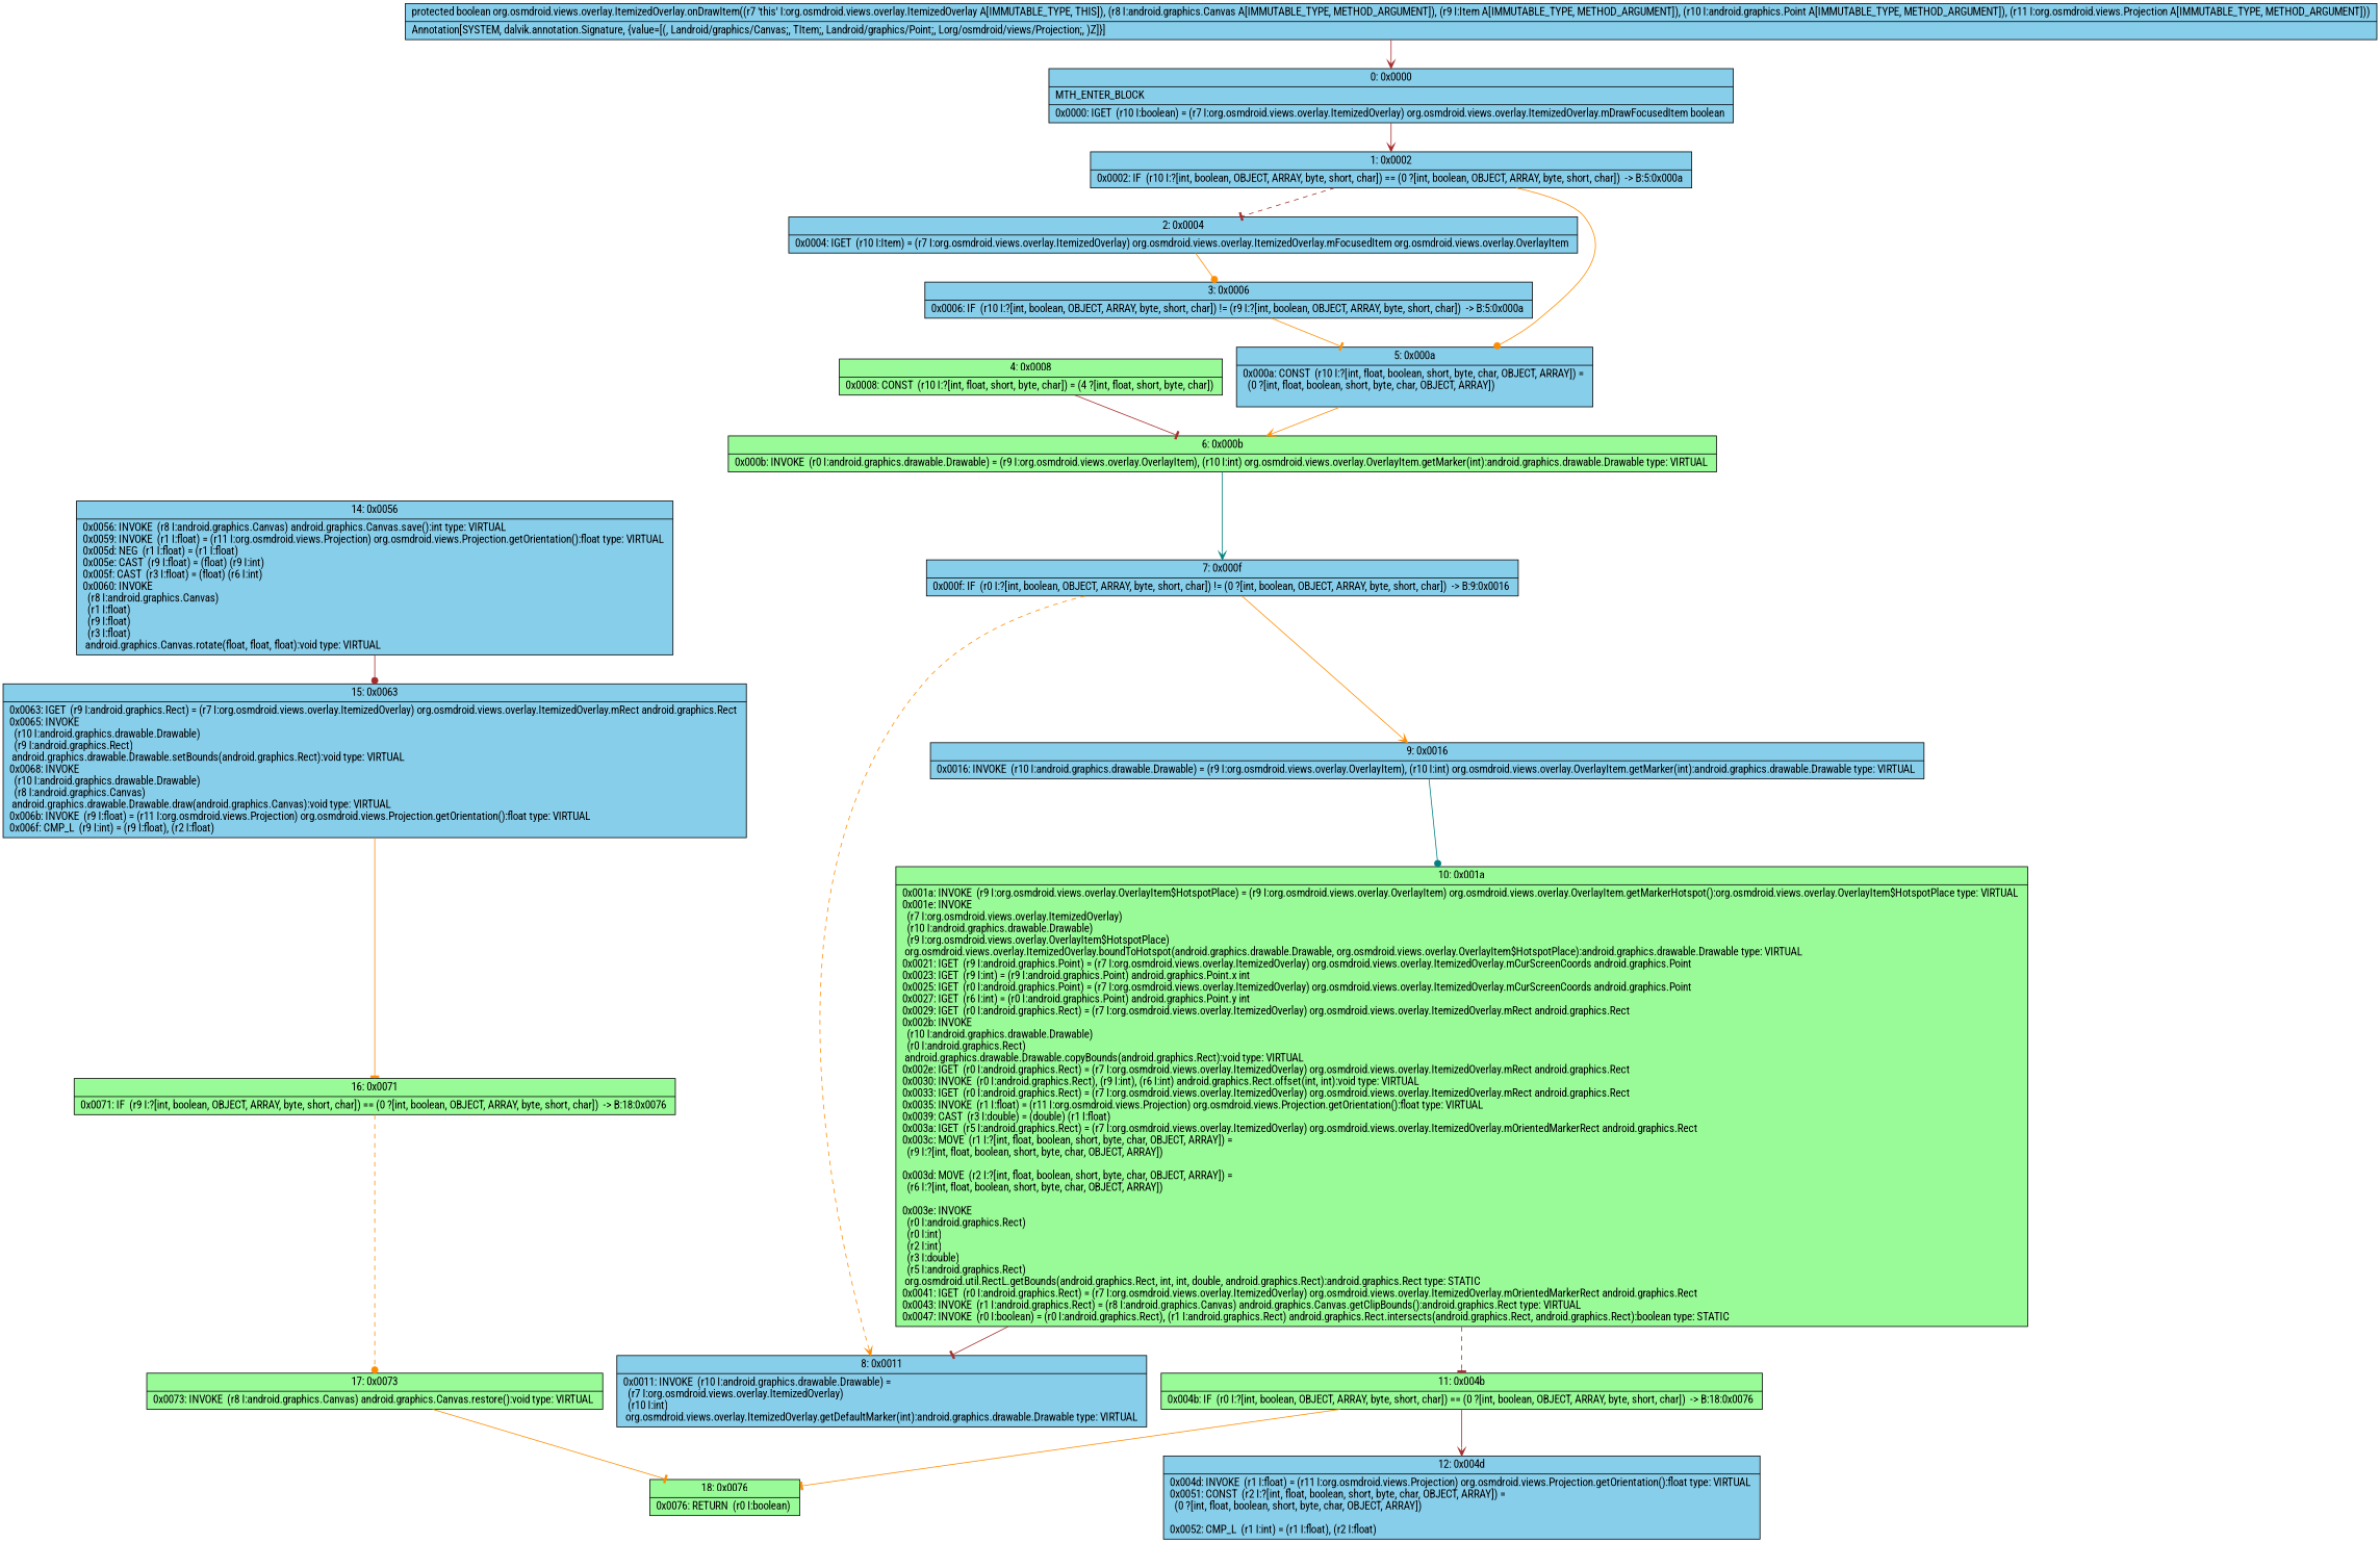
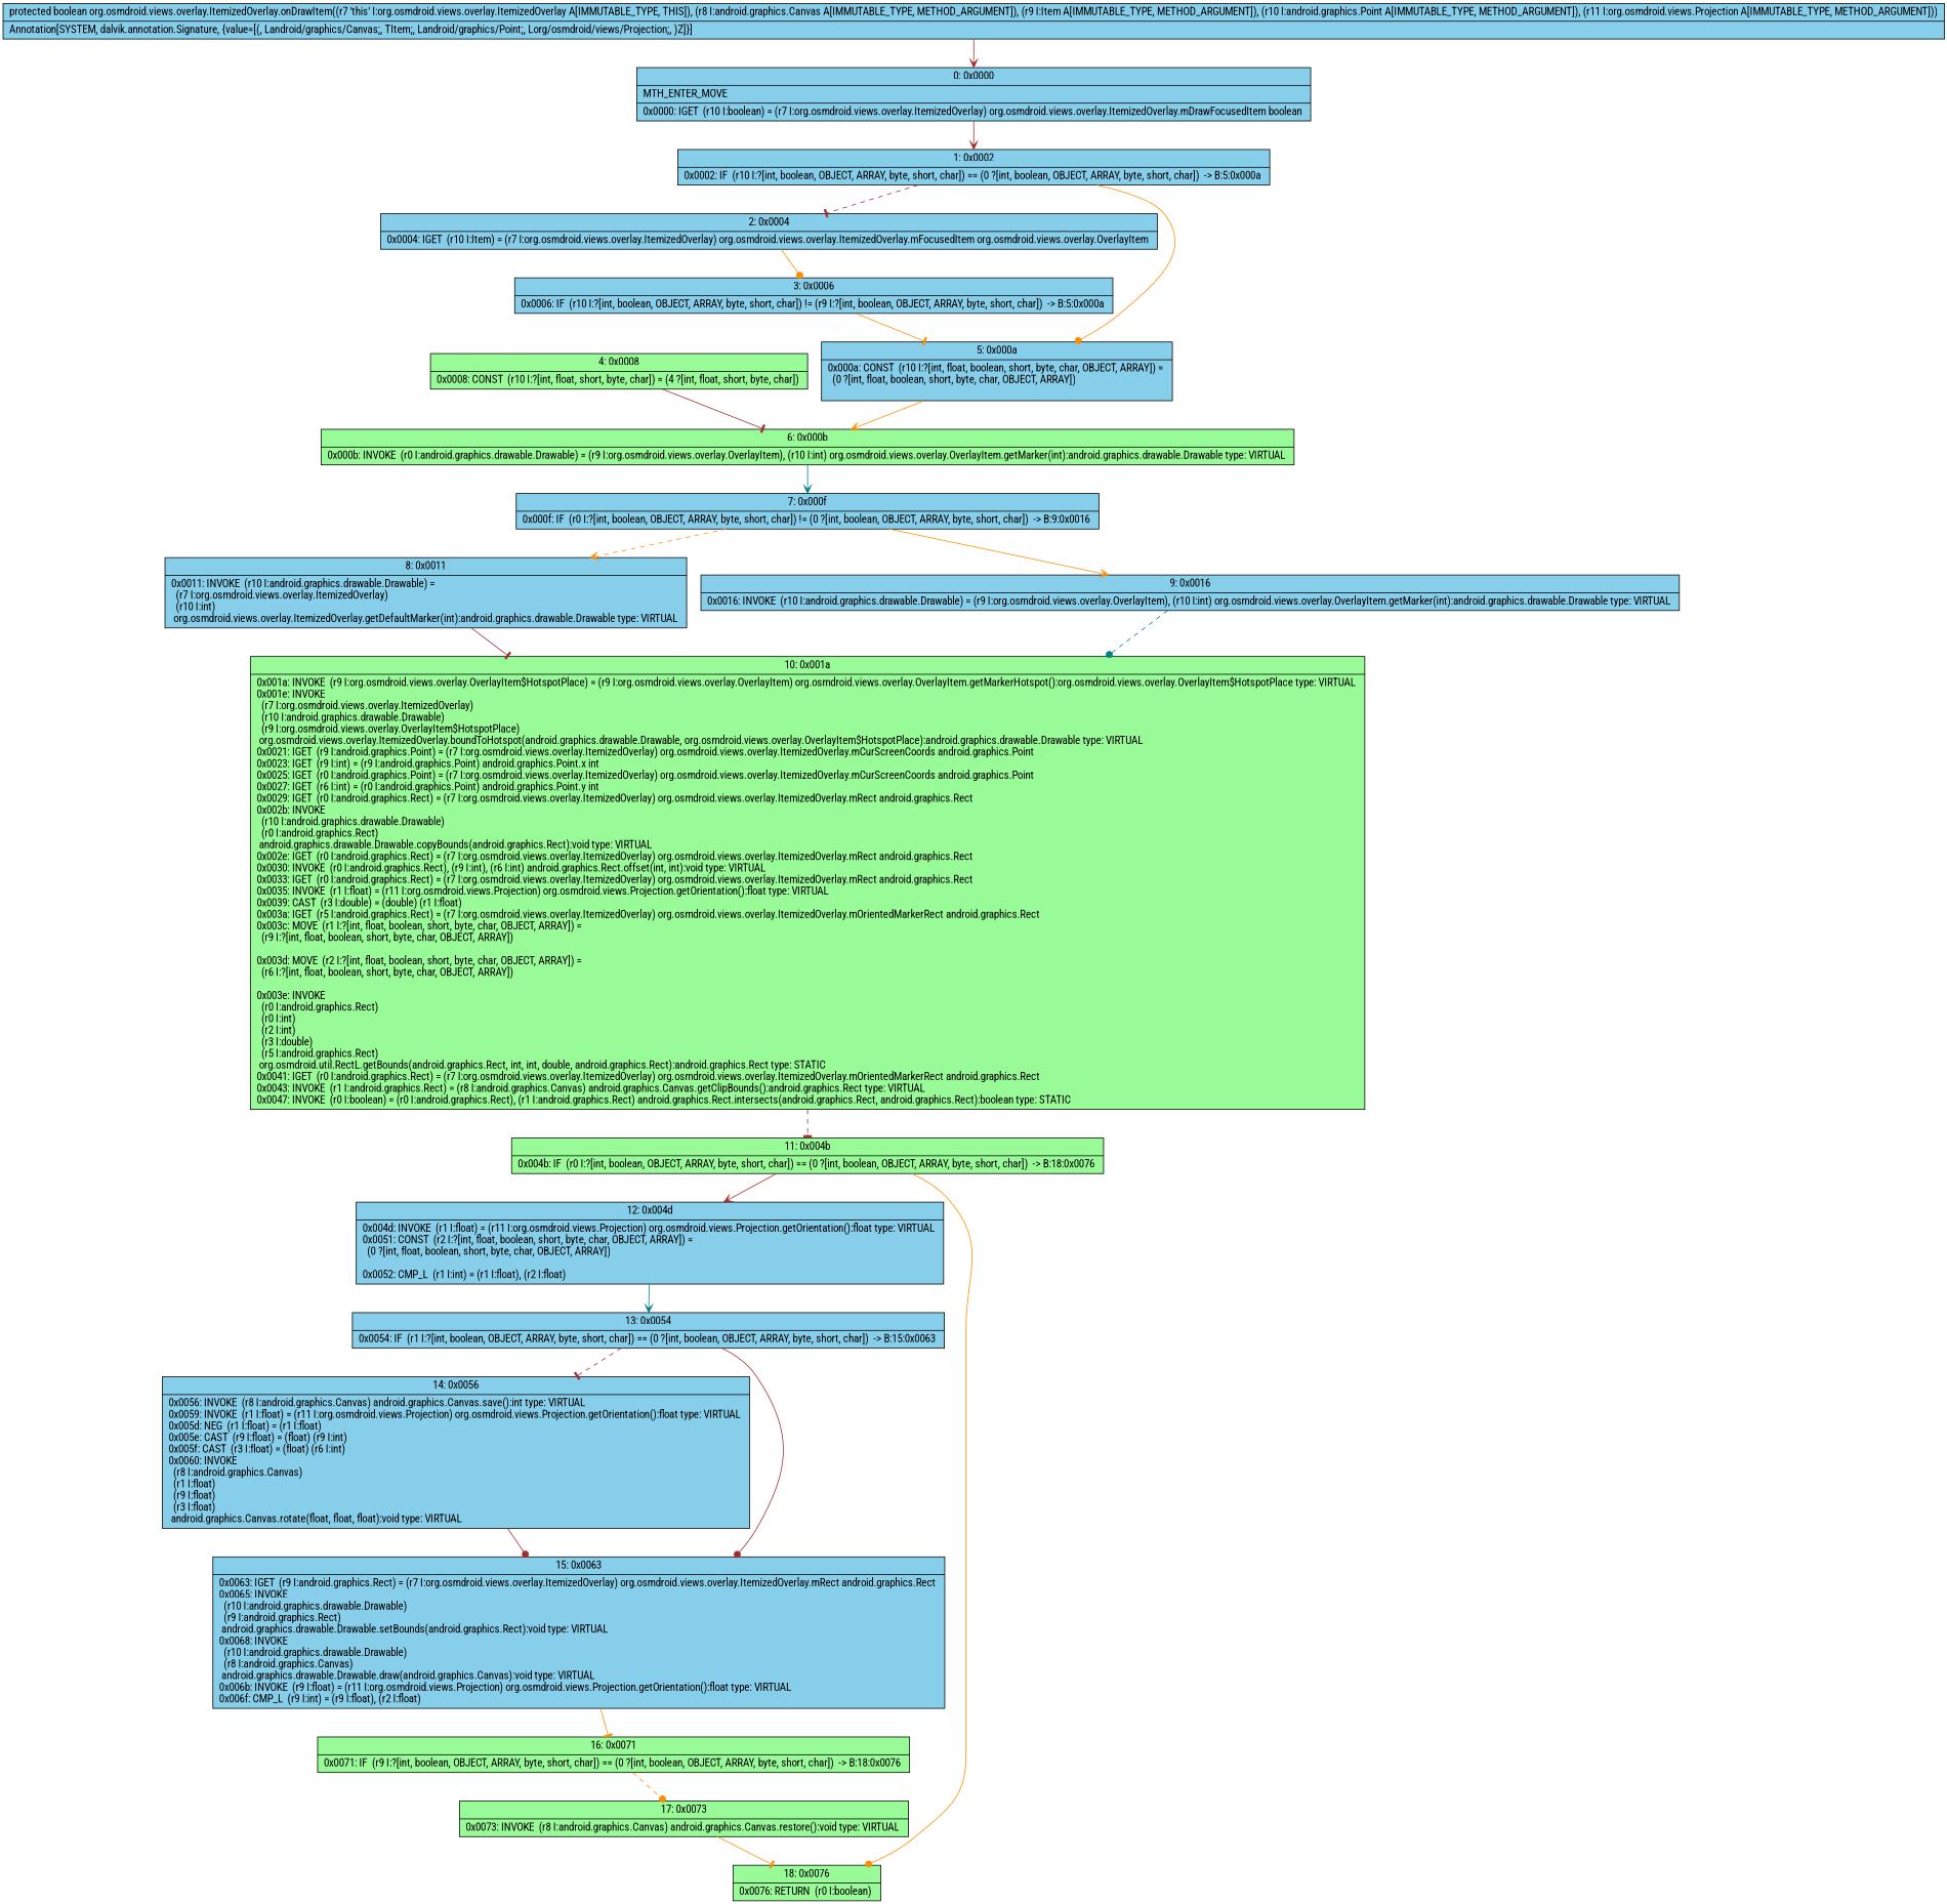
  digraph {
    fontname="Roboto Condensed"
    node [fillcolor=skyblue fontname="Roboto Condensed" shape=record style=filled]
    edge [arrowhead=vee color=brown fontname="Roboto Condensed"]
-   n1 [label="{0\:\ 0x0000|MTH_ENTER_BLOCK\l|0x0000: IGET  (r10 I:boolean) = (r7 I:org.osmdroid.views.overlay.ItemizedOverlay) org.osmdroid.views.overlay.ItemizedOverlay.mDrawFocusedItem boolean \l}"]
+   n1 [label="{0\:\ 0x0000|MTH_ENTER_MOVE\l|0x0000: IGET  (r10 I:boolean) = (r7 I:org.osmdroid.views.overlay.ItemizedOverlay) org.osmdroid.views.overlay.ItemizedOverlay.mDrawFocusedItem boolean \l}"]
    n2 [label="{1\:\ 0x0002|0x0002: IF  (r10 I:?[int, boolean, OBJECT, ARRAY, byte, short, char]) == (0 ?[int, boolean, OBJECT, ARRAY, byte, short, char])  \-\> B:5:0x000a \l}"]
    n3 [label="{2\:\ 0x0004|0x0004: IGET  (r10 I:Item) = (r7 I:org.osmdroid.views.overlay.ItemizedOverlay) org.osmdroid.views.overlay.ItemizedOverlay.mFocusedItem org.osmdroid.views.overlay.OverlayItem \l}"]
    n4 [label="{5\:\ 0x000a|0x000a: CONST  (r10 I:?[int, float, boolean, short, byte, char, OBJECT, ARRAY]) = \l  (0 ?[int, float, boolean, short, byte, char, OBJECT, ARRAY])\l \l}"]
    n5 [label="{3\:\ 0x0006|0x0006: IF  (r10 I:?[int, boolean, OBJECT, ARRAY, byte, short, char]) != (r9 I:?[int, boolean, OBJECT, ARRAY, byte, short, char])  \-\> B:5:0x000a \l}"]
    n6 [fillcolor=palegreen label="{6\:\ 0x000b|0x000b: INVOKE  (r0 I:android.graphics.drawable.Drawable) = (r9 I:org.osmdroid.views.overlay.OverlayItem), (r10 I:int) org.osmdroid.views.overlay.OverlayItem.getMarker(int):android.graphics.drawable.Drawable type: VIRTUAL \l}"]
    n7 [fillcolor=palegreen label="{4\:\ 0x0008|0x0008: CONST  (r10 I:?[int, float, short, byte, char]) = (4 ?[int, float, short, byte, char]) \l}"]
    n8 [label="{7\:\ 0x000f|0x000f: IF  (r0 I:?[int, boolean, OBJECT, ARRAY, byte, short, char]) != (0 ?[int, boolean, OBJECT, ARRAY, byte, short, char])  \-\> B:9:0x0016 \l}"]
    n9 [label="{8\:\ 0x0011|0x0011: INVOKE  (r10 I:android.graphics.drawable.Drawable) = \l  (r7 I:org.osmdroid.views.overlay.ItemizedOverlay)\l  (r10 I:int)\l org.osmdroid.views.overlay.ItemizedOverlay.getDefaultMarker(int):android.graphics.drawable.Drawable type: VIRTUAL \l}"]
    n10 [label="{9\:\ 0x0016|0x0016: INVOKE  (r10 I:android.graphics.drawable.Drawable) = (r9 I:org.osmdroid.views.overlay.OverlayItem), (r10 I:int) org.osmdroid.views.overlay.OverlayItem.getMarker(int):android.graphics.drawable.Drawable type: VIRTUAL \l}"]
    n11 [fillcolor=palegreen label="{10\:\ 0x001a|0x001a: INVOKE  (r9 I:org.osmdroid.views.overlay.OverlayItem$HotspotPlace) = (r9 I:org.osmdroid.views.overlay.OverlayItem) org.osmdroid.views.overlay.OverlayItem.getMarkerHotspot():org.osmdroid.views.overlay.OverlayItem$HotspotPlace type: VIRTUAL \l0x001e: INVOKE  \l  (r7 I:org.osmdroid.views.overlay.ItemizedOverlay)\l  (r10 I:android.graphics.drawable.Drawable)\l  (r9 I:org.osmdroid.views.overlay.OverlayItem$HotspotPlace)\l org.osmdroid.views.overlay.ItemizedOverlay.boundToHotspot(android.graphics.drawable.Drawable, org.osmdroid.views.overlay.OverlayItem$HotspotPlace):android.graphics.drawable.Drawable type: VIRTUAL \l0x0021: IGET  (r9 I:android.graphics.Point) = (r7 I:org.osmdroid.views.overlay.ItemizedOverlay) org.osmdroid.views.overlay.ItemizedOverlay.mCurScreenCoords android.graphics.Point \l0x0023: IGET  (r9 I:int) = (r9 I:android.graphics.Point) android.graphics.Point.x int \l0x0025: IGET  (r0 I:android.graphics.Point) = (r7 I:org.osmdroid.views.overlay.ItemizedOverlay) org.osmdroid.views.overlay.ItemizedOverlay.mCurScreenCoords android.graphics.Point \l0x0027: IGET  (r6 I:int) = (r0 I:android.graphics.Point) android.graphics.Point.y int \l0x0029: IGET  (r0 I:android.graphics.Rect) = (r7 I:org.osmdroid.views.overlay.ItemizedOverlay) org.osmdroid.views.overlay.ItemizedOverlay.mRect android.graphics.Rect \l0x002b: INVOKE  \l  (r10 I:android.graphics.drawable.Drawable)\l  (r0 I:android.graphics.Rect)\l android.graphics.drawable.Drawable.copyBounds(android.graphics.Rect):void type: VIRTUAL \l0x002e: IGET  (r0 I:android.graphics.Rect) = (r7 I:org.osmdroid.views.overlay.ItemizedOverlay) org.osmdroid.views.overlay.ItemizedOverlay.mRect android.graphics.Rect \l0x0030: INVOKE  (r0 I:android.graphics.Rect), (r9 I:int), (r6 I:int) android.graphics.Rect.offset(int, int):void type: VIRTUAL \l0x0033: IGET  (r0 I:android.graphics.Rect) = (r7 I:org.osmdroid.views.overlay.ItemizedOverlay) org.osmdroid.views.overlay.ItemizedOverlay.mRect android.graphics.Rect \l0x0035: INVOKE  (r1 I:float) = (r11 I:org.osmdroid.views.Projection) org.osmdroid.views.Projection.getOrientation():float type: VIRTUAL \l0x0039: CAST  (r3 I:double) = (double) (r1 I:float) \l0x003a: IGET  (r5 I:android.graphics.Rect) = (r7 I:org.osmdroid.views.overlay.ItemizedOverlay) org.osmdroid.views.overlay.ItemizedOverlay.mOrientedMarkerRect android.graphics.Rect \l0x003c: MOVE  (r1 I:?[int, float, boolean, short, byte, char, OBJECT, ARRAY]) = \l  (r9 I:?[int, float, boolean, short, byte, char, OBJECT, ARRAY])\l \l0x003d: MOVE  (r2 I:?[int, float, boolean, short, byte, char, OBJECT, ARRAY]) = \l  (r6 I:?[int, float, boolean, short, byte, char, OBJECT, ARRAY])\l \l0x003e: INVOKE  \l  (r0 I:android.graphics.Rect)\l  (r0 I:int)\l  (r2 I:int)\l  (r3 I:double)\l  (r5 I:android.graphics.Rect)\l org.osmdroid.util.RectL.getBounds(android.graphics.Rect, int, int, double, android.graphics.Rect):android.graphics.Rect type: STATIC \l0x0041: IGET  (r0 I:android.graphics.Rect) = (r7 I:org.osmdroid.views.overlay.ItemizedOverlay) org.osmdroid.views.overlay.ItemizedOverlay.mOrientedMarkerRect android.graphics.Rect \l0x0043: INVOKE  (r1 I:android.graphics.Rect) = (r8 I:android.graphics.Canvas) android.graphics.Canvas.getClipBounds():android.graphics.Rect type: VIRTUAL \l0x0047: INVOKE  (r0 I:boolean) = (r0 I:android.graphics.Rect), (r1 I:android.graphics.Rect) android.graphics.Rect.intersects(android.graphics.Rect, android.graphics.Rect):boolean type: STATIC \l}"]
    n12 [fillcolor=palegreen label="{11\:\ 0x004b|0x004b: IF  (r0 I:?[int, boolean, OBJECT, ARRAY, byte, short, char]) == (0 ?[int, boolean, OBJECT, ARRAY, byte, short, char])  \-\> B:18:0x0076 \l}"]
    n13 [label="{12\:\ 0x004d|0x004d: INVOKE  (r1 I:float) = (r11 I:org.osmdroid.views.Projection) org.osmdroid.views.Projection.getOrientation():float type: VIRTUAL \l0x0051: CONST  (r2 I:?[int, float, boolean, short, byte, char, OBJECT, ARRAY]) = \l  (0 ?[int, float, boolean, short, byte, char, OBJECT, ARRAY])\l \l0x0052: CMP_L  (r1 I:int) = (r1 I:float), (r2 I:float) \l}"]
    n14 [fillcolor=palegreen label="{18\:\ 0x0076|0x0076: RETURN  (r0 I:boolean) \l}"]
+   n15 [label="{13\:\ 0x0054|0x0054: IF  (r1 I:?[int, boolean, OBJECT, ARRAY, byte, short, char]) == (0 ?[int, boolean, OBJECT, ARRAY, byte, short, char])  \-\> B:15:0x0063 \l}"]
    n16 [label="{14\:\ 0x0056|0x0056: INVOKE  (r8 I:android.graphics.Canvas) android.graphics.Canvas.save():int type: VIRTUAL \l0x0059: INVOKE  (r1 I:float) = (r11 I:org.osmdroid.views.Projection) org.osmdroid.views.Projection.getOrientation():float type: VIRTUAL \l0x005d: NEG  (r1 I:float) = (r1 I:float) \l0x005e: CAST  (r9 I:float) = (float) (r9 I:int) \l0x005f: CAST  (r3 I:float) = (float) (r6 I:int) \l0x0060: INVOKE  \l  (r8 I:android.graphics.Canvas)\l  (r1 I:float)\l  (r9 I:float)\l  (r3 I:float)\l android.graphics.Canvas.rotate(float, float, float):void type: VIRTUAL \l}"]
    n17 [label="{15\:\ 0x0063|0x0063: IGET  (r9 I:android.graphics.Rect) = (r7 I:org.osmdroid.views.overlay.ItemizedOverlay) org.osmdroid.views.overlay.ItemizedOverlay.mRect android.graphics.Rect \l0x0065: INVOKE  \l  (r10 I:android.graphics.drawable.Drawable)\l  (r9 I:android.graphics.Rect)\l android.graphics.drawable.Drawable.setBounds(android.graphics.Rect):void type: VIRTUAL \l0x0068: INVOKE  \l  (r10 I:android.graphics.drawable.Drawable)\l  (r8 I:android.graphics.Canvas)\l android.graphics.drawable.Drawable.draw(android.graphics.Canvas):void type: VIRTUAL \l0x006b: INVOKE  (r9 I:float) = (r11 I:org.osmdroid.views.Projection) org.osmdroid.views.Projection.getOrientation():float type: VIRTUAL \l0x006f: CMP_L  (r9 I:int) = (r9 I:float), (r2 I:float) \l}"]
    n18 [fillcolor=palegreen label="{16\:\ 0x0071|0x0071: IF  (r9 I:?[int, boolean, OBJECT, ARRAY, byte, short, char]) == (0 ?[int, boolean, OBJECT, ARRAY, byte, short, char])  \-\> B:18:0x0076 \l}"]
    n19 [fillcolor=palegreen label="{17\:\ 0x0073|0x0073: INVOKE  (r8 I:android.graphics.Canvas) android.graphics.Canvas.restore():void type: VIRTUAL \l}"]
    n20 [label="{protected boolean org.osmdroid.views.overlay.ItemizedOverlay.onDrawItem((r7 'this' I:org.osmdroid.views.overlay.ItemizedOverlay A[IMMUTABLE_TYPE, THIS]), (r8 I:android.graphics.Canvas A[IMMUTABLE_TYPE, METHOD_ARGUMENT]), (r9 I:Item A[IMMUTABLE_TYPE, METHOD_ARGUMENT]), (r10 I:android.graphics.Point A[IMMUTABLE_TYPE, METHOD_ARGUMENT]), (r11 I:org.osmdroid.views.Projection A[IMMUTABLE_TYPE, METHOD_ARGUMENT]))  | Annotation[SYSTEM, dalvik.annotation.Signature, \{value=[(, Landroid\/graphics\/Canvas;, TItem;, Landroid\/graphics\/Point;, Lorg\/osmdroid\/views\/Projection;, )Z]\}]\l}"]
    n1 -> n2
    n2 -> n3 [arrowhead=tee style=dashed]
    n2 -> n4 [arrowhead=dot color=darkorange]
    n3 -> n5 [arrowhead=dot color=darkorange]
    n4 -> n6 [color=darkorange]
    n5 -> n4 [arrowhead=tee color=darkorange]
    n6 -> n8 [color=teal]
    n7 -> n6 [arrowhead=tee]
    n8 -> n9 [color=darkorange style=dashed]
    n8 -> n10 [color=darkorange]
-   n11 -> n9 [arrowhead=tee]
-   n10 -> n11 [arrowhead=dot color=teal]
+   n9 -> n11 [arrowhead=tee]
+   n10 -> n11 [arrowhead=dot color=teal style=dashed]
    n11 -> n12 [arrowhead=tee style=dashed]
    n12 -> n13 [style=solid]
-   n12 -> n14 [arrowhead=tee color=darkorange]
+   n12 -> n14 [arrowhead=dot color=darkorange]
+   n13 -> n15 [color=teal]
+   n15 -> n16 [arrowhead=tee style=dashed]
+   n15 -> n17 [arrowhead=dot]
    n16 -> n17 [arrowhead=dot]
    n17 -> n18 [arrowhead=tee color=darkorange]
    n18 -> n19 [arrowhead=dot color=darkorange style=dashed]
    n19 -> n14 [arrowhead=tee color=darkorange]
    n20 -> n1
  }
